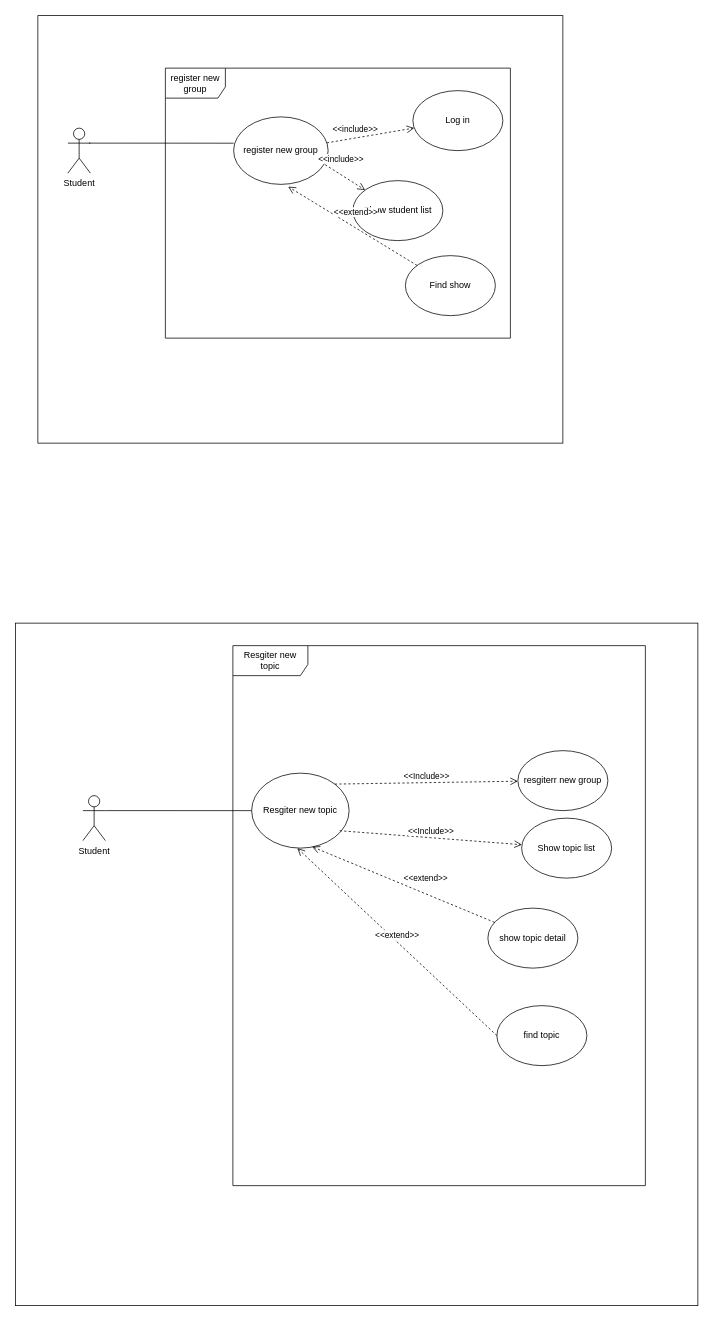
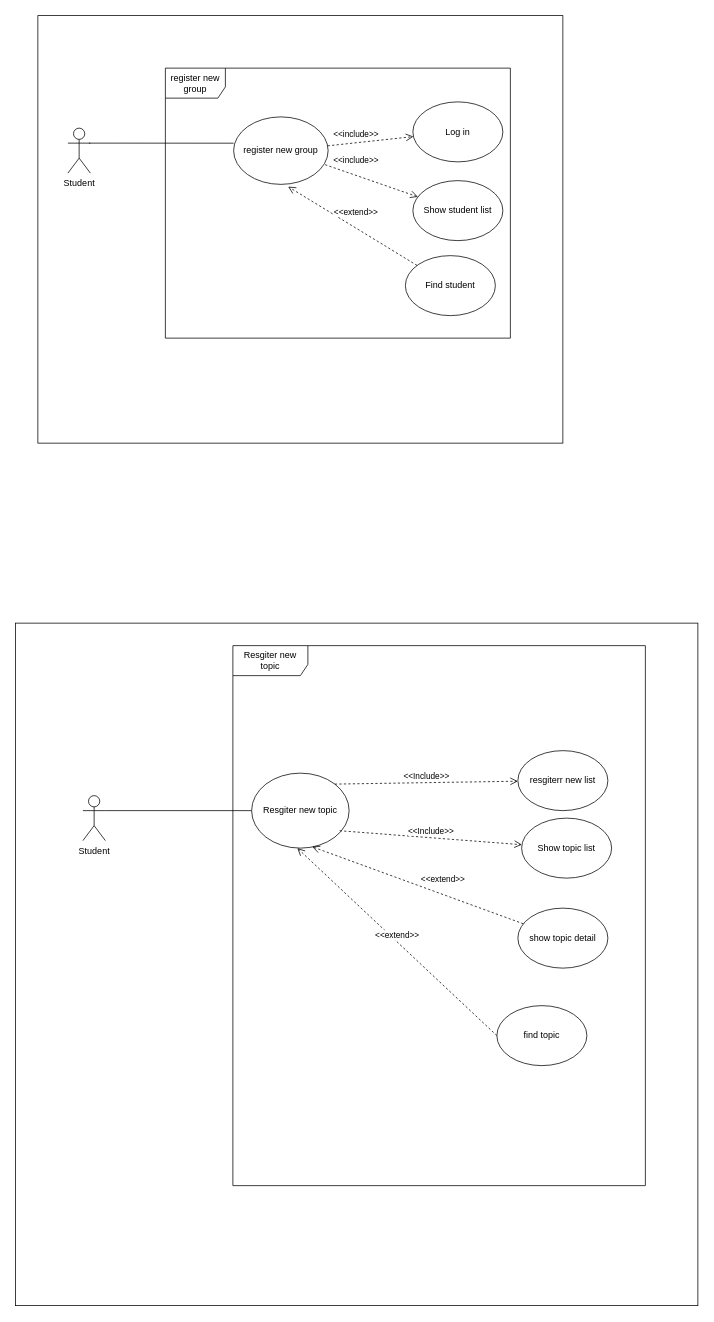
  <mxCell id="0" />
  <mxCell id="1" parent="0" />
  <mxCell id="2" value="" style="whiteSpace=wrap;html=1;aspect=fixed;" parent="1" vertex="1"><mxGeometry x="20" y="830" width="910" height="910" as="geometry" /></mxCell>
  <mxCell id="3" value="" style="rounded=0;whiteSpace=wrap;html=1;" parent="1" vertex="1"><mxGeometry x="50" y="20" width="700" height="570" as="geometry" /></mxCell>
  <mxCell id="4" value="Student" style="shape=umlActor;verticalLabelPosition=bottom;verticalAlign=top;html=1;outlineConnect=0;" parent="1" vertex="1"><mxGeometry x="90" y="170" width="30" height="60" as="geometry" /></mxCell>
  <mxCell id="5" value="register new group" style="ellipse;whiteSpace=wrap;html=1;" parent="1" vertex="1"><mxGeometry x="311" y="155" width="126" height="90" as="geometry" /></mxCell>
  <mxCell id="6" value="register new group" style="shape=umlFrame;whiteSpace=wrap;html=1;pointerEvents=0;width=80;height=40;" parent="1" vertex="1"><mxGeometry x="220" y="90" width="460" height="360" as="geometry" /></mxCell>
- <mxCell id="7" value="Log in" style="ellipse;whiteSpace=wrap;html=1;" parent="1" vertex="1"><mxGeometry x="550" y="120" width="120" height="80" as="geometry" /></mxCell>
- <mxCell id="8" value="Show student list" style="ellipse;whiteSpace=wrap;html=1;" parent="1" vertex="1"><mxGeometry x="470" y="240" width="120" height="80" as="geometry" /></mxCell>
- <mxCell id="9" value="Find show" style="ellipse;whiteSpace=wrap;html=1;" parent="1" vertex="1"><mxGeometry x="540" y="340" width="120" height="80" as="geometry" /></mxCell>
+ <mxCell id="7" value="Log in" style="ellipse;whiteSpace=wrap;html=1;" parent="1" vertex="1"><mxGeometry x="550" y="135" width="120" height="80" as="geometry" /></mxCell>
+ <mxCell id="8" value="Show student list" style="ellipse;whiteSpace=wrap;html=1;" parent="1" vertex="1"><mxGeometry x="550" y="240" width="120" height="80" as="geometry" /></mxCell>
+ <mxCell id="9" value="Find student" style="ellipse;whiteSpace=wrap;html=1;" parent="1" vertex="1"><mxGeometry x="540" y="340" width="120" height="80" as="geometry" /></mxCell>
  <mxCell id="10" value="&amp;lt;&amp;lt;include&amp;gt;&amp;gt;" style="html=1;verticalAlign=bottom;endArrow=open;dashed=1;endSize=8;curved=0;rounded=0;" parent="1" source="5" target="7" edge="1"><mxGeometry x="-0.338" y="3" relative="1" as="geometry"><mxPoint x="500" y="244" as="sourcePoint" /><mxPoint x="420" y="244" as="targetPoint" /><mxPoint as="offset" /></mxGeometry></mxCell>
  <mxCell id="11" value="&amp;lt;&amp;lt;include&amp;gt;&amp;gt;" style="html=1;verticalAlign=bottom;endArrow=open;dashed=1;endSize=8;curved=0;rounded=0;" parent="1" target="8" edge="1"><mxGeometry x="-0.392" y="10" relative="1" as="geometry"><mxPoint x="432.99" y="218.74" as="sourcePoint" /><mxPoint x="539.99" y="199.74" as="targetPoint" /><mxPoint as="offset" /></mxGeometry></mxCell>
  <mxCell id="12" value="&amp;lt;&amp;lt;extend&amp;gt;&amp;gt;" style="html=1;verticalAlign=bottom;endArrow=open;dashed=1;endSize=8;curved=0;rounded=0;entryX=0.577;entryY=1.034;entryDx=0;entryDy=0;entryPerimeter=0;" parent="1" source="9" target="5" edge="1"><mxGeometry x="0.015" y="-11" relative="1" as="geometry"><mxPoint x="400" y="277.71" as="sourcePoint" /><mxPoint x="512.01" y="311.97" as="targetPoint" /><mxPoint as="offset" /></mxGeometry></mxCell>
  <mxCell id="13" value="" style="endArrow=none;html=1;rounded=0;entryX=0.015;entryY=0.501;entryDx=0;entryDy=0;entryPerimeter=0;" parent="1" edge="1"><mxGeometry width="50" height="50" relative="1" as="geometry"><mxPoint x="118.11" y="190" as="sourcePoint" /><mxPoint x="311" y="190.09" as="targetPoint" /><Array as="points"><mxPoint x="158.11" y="190" /></Array></mxGeometry></mxCell>
  <mxCell id="14" value="Resgiter new topic" style="shape=umlFrame;whiteSpace=wrap;html=1;pointerEvents=0;width=100;height=40;" parent="1" vertex="1"><mxGeometry x="310" y="860" width="550" height="720" as="geometry" /></mxCell>
  <mxCell id="15" value="Student" style="shape=umlActor;verticalLabelPosition=bottom;verticalAlign=top;html=1;" parent="1" vertex="1"><mxGeometry x="110" width="30" height="60" as="geometry" y="1060" /></mxCell>
  <mxCell id="16" value="Resgiter new topic" style="ellipse;whiteSpace=wrap;html=1;" parent="1" vertex="1"><mxGeometry x="335" y="1030" width="130" height="100" as="geometry" /></mxCell>
- <mxCell id="17" value="resgiterr new group" style="ellipse;whiteSpace=wrap;html=1;" parent="1" vertex="1"><mxGeometry x="690" y="1000" width="120" height="80" as="geometry" /></mxCell>
+ <mxCell id="17" value="resgiterr new list" style="ellipse;whiteSpace=wrap;html=1;" parent="1" vertex="1"><mxGeometry x="690" y="1000" width="120" height="80" as="geometry" /></mxCell>
  <mxCell id="18" value="Show topic list" style="ellipse;whiteSpace=wrap;html=1;" parent="1" vertex="1"><mxGeometry x="695" y="1090" width="120" height="80" as="geometry" /></mxCell>
  <mxCell id="19" value="&amp;lt;&amp;lt;Include&amp;gt;&amp;gt;" style="html=1;verticalAlign=bottom;endArrow=open;dashed=1;endSize=8;curved=0;rounded=0;exitX=1;exitY=0;exitDx=0;exitDy=0;" parent="1" source="16" target="17" edge="1"><mxGeometry relative="1" as="geometry"><mxPoint x="640" y="1090" as="sourcePoint" /><mxPoint x="560" y="1090" as="targetPoint" /></mxGeometry></mxCell>
  <mxCell id="20" value="&amp;lt;&amp;lt;Include&amp;gt;&amp;gt;" style="html=1;verticalAlign=bottom;endArrow=open;dashed=1;endSize=8;curved=0;rounded=0;exitX=0.903;exitY=0.768;exitDx=0;exitDy=0;exitPerimeter=0;" parent="1" source="16" target="18" edge="1"><mxGeometry relative="1" as="geometry"><mxPoint x="524" y="1110" as="sourcePoint" /><mxPoint x="676" y="1155.52" as="targetPoint" /></mxGeometry></mxCell>
- <mxCell id="21" value="show topic detail" style="ellipse;whiteSpace=wrap;html=1;" parent="1" vertex="1"><mxGeometry x="650" y="1210" width="120" height="80" as="geometry" /></mxCell>
+ <mxCell id="21" value="show topic detail" style="ellipse;whiteSpace=wrap;html=1;" parent="1" vertex="1"><mxGeometry x="690" y="1210" width="120" height="80" as="geometry" /></mxCell>
  <mxCell id="22" value="&amp;lt;&amp;lt;extend&amp;gt;&amp;gt;" style="html=1;verticalAlign=bottom;endArrow=open;dashed=1;endSize=8;curved=0;rounded=0;entryX=0.621;entryY=0.982;entryDx=0;entryDy=0;entryPerimeter=0;" parent="1" source="21" target="16" edge="1"><mxGeometry x="-0.212" y="-11" relative="1" as="geometry"><mxPoint x="410" y="1220" as="sourcePoint" /><mxPoint x="649" y="1246" as="targetPoint" /><mxPoint as="offset" /></mxGeometry></mxCell>
  <mxCell id="23" value="" style="endArrow=none;html=1;rounded=0;entryX=0;entryY=0.5;entryDx=0;entryDy=0;exitX=1;exitY=0.333;exitDx=0;exitDy=0;exitPerimeter=0;" parent="1" source="15" target="16" edge="1"><mxGeometry width="50" height="50" relative="1" as="geometry"><mxPoint x="210" y="1100" as="sourcePoint" /><mxPoint x="260" y="1050" as="targetPoint" /></mxGeometry></mxCell>
  <mxCell id="24" value="find topic" style="ellipse;whiteSpace=wrap;html=1;" parent="1" vertex="1"><mxGeometry x="662" y="1340" width="120" height="80" as="geometry" /></mxCell>
  <mxCell id="25" value="&amp;lt;&amp;lt;extend&amp;gt;&amp;gt;" style="html=1;verticalAlign=bottom;endArrow=open;dashed=1;endSize=8;curved=0;rounded=0;entryX=0.469;entryY=1.001;entryDx=0;entryDy=0;entryPerimeter=0;exitX=0;exitY=0.5;exitDx=0;exitDy=0;" parent="1" source="24" target="16" edge="1"><mxGeometry relative="1" as="geometry"><mxPoint x="500" y="1230" as="sourcePoint" /><mxPoint x="420" y="1230" as="targetPoint" /></mxGeometry></mxCell>
